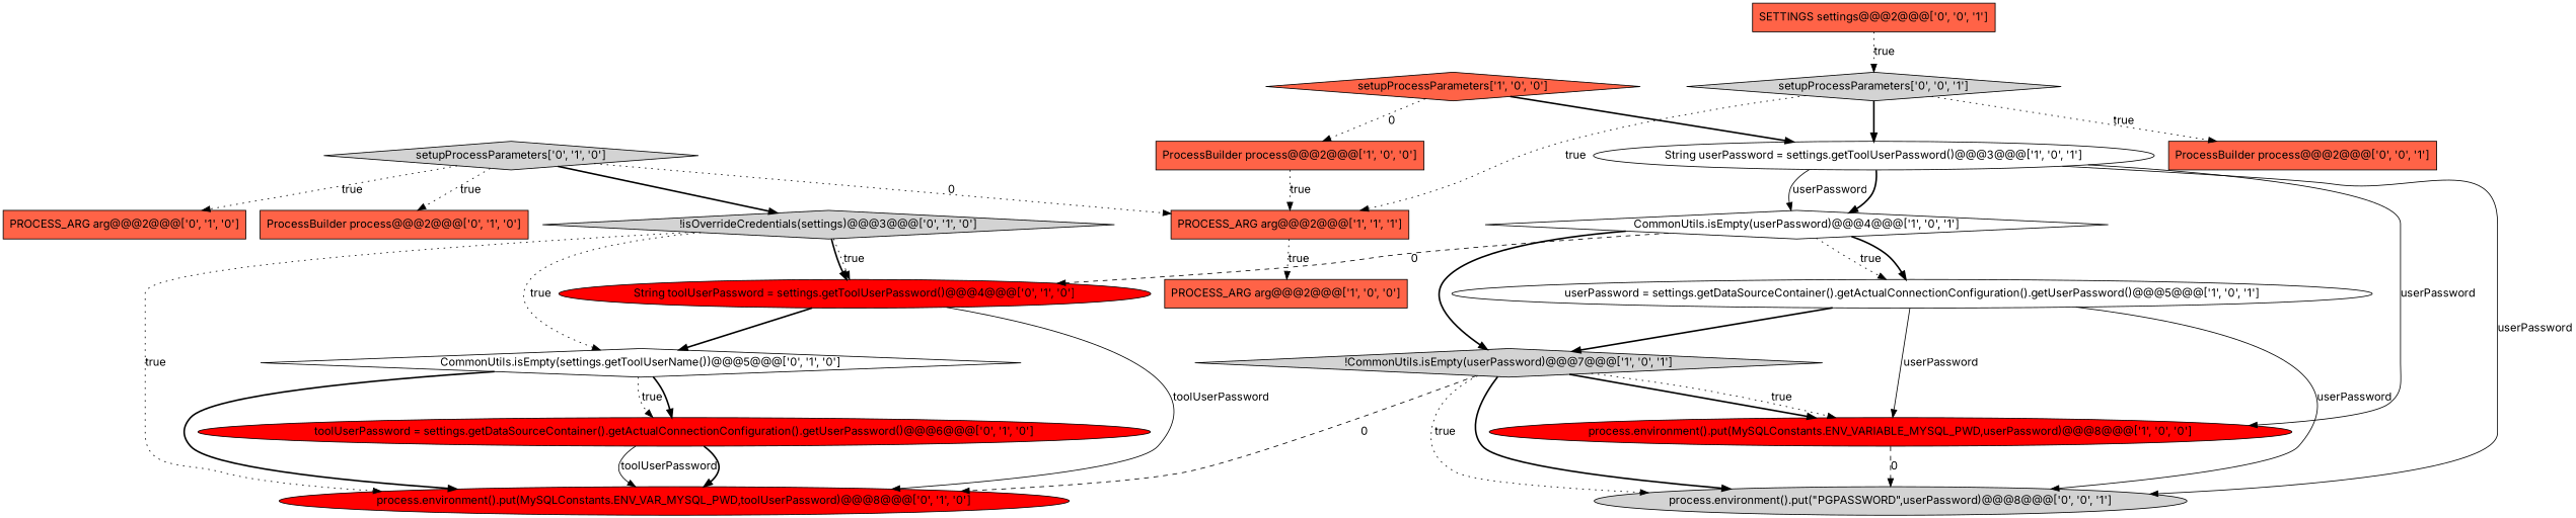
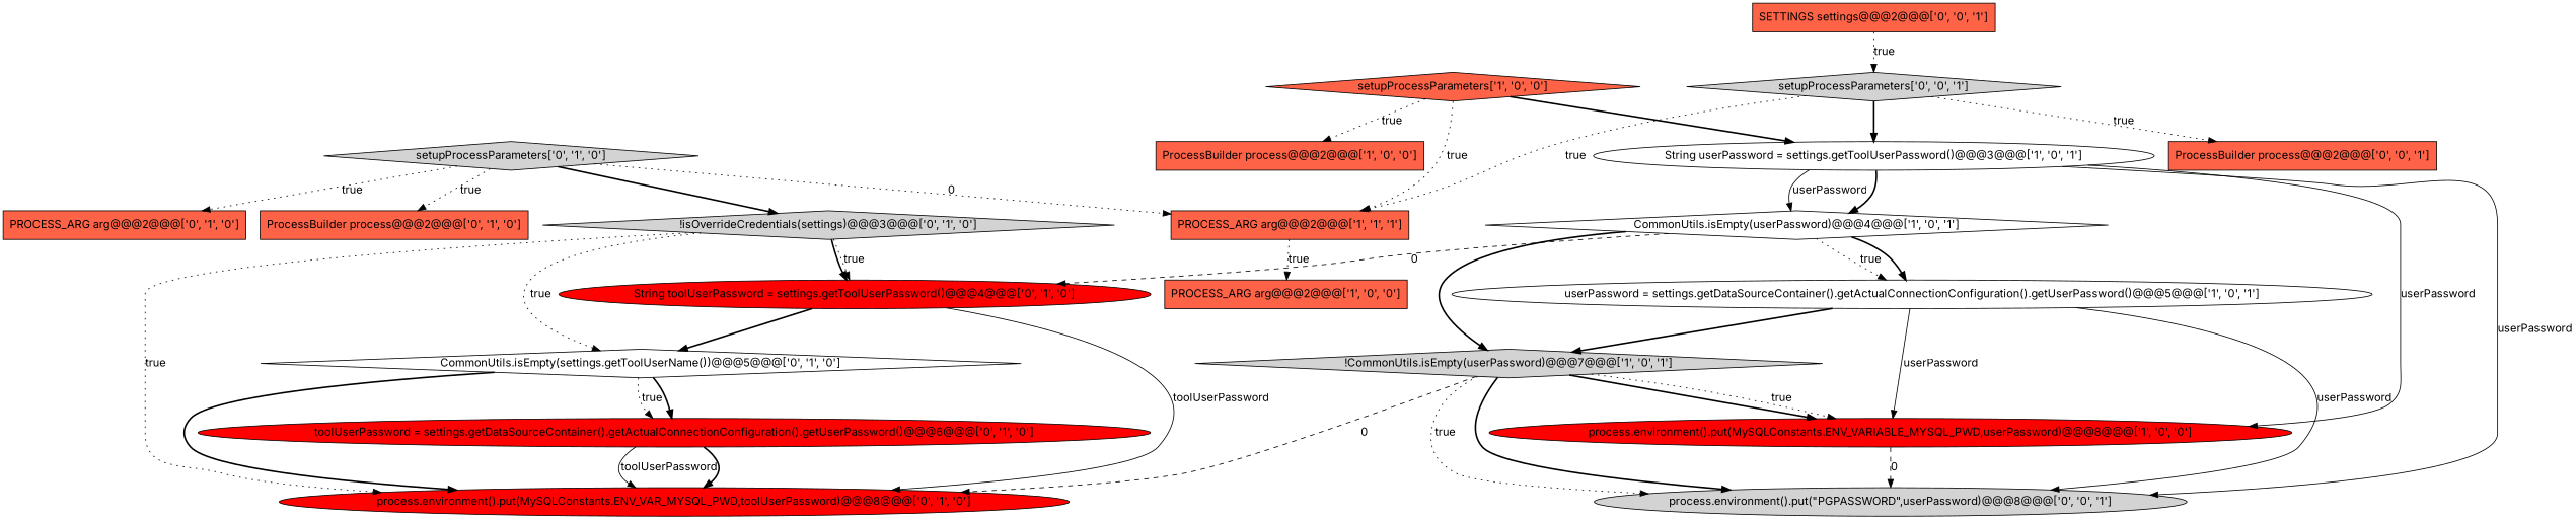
  digraph {
    fontname=Inter
    node [fillcolor=tomato fontname=Inter shape=ellipse style=filled]
    edge [fontname=Inter style=dotted]
    n1 [fillcolor=white label="String userPassword = settings.getToolUserPassword()@@@3@@@['1', '0', '1']"]
    n2 [fillcolor=red label="process.environment().put(MySQLConstants.ENV_VARIABLE_MYSQL_PWD,userPassword)@@@8@@@['1', '0', '0']"]
    n3 [fillcolor=lightgray label="process.environment().put(\"PGPASSWORD\",userPassword)@@@8@@@['0', '0', '1']"]
    n4 [fillcolor=white label="CommonUtils.isEmpty(userPassword)@@@4@@@['1', '0', '1']" shape=diamond]
    n5 [fillcolor=lightgray label="!CommonUtils.isEmpty(userPassword)@@@7@@@['1', '0', '1']" shape=diamond]
    n6 [fillcolor=white label="userPassword = settings.getDataSourceContainer().getActualConnectionConfiguration().getUserPassword()@@@5@@@['1', '0', '1']"]
    n7 [fillcolor=red label="String toolUserPassword = settings.getToolUserPassword()@@@4@@@['0', '1', '0']"]
    n8 [fillcolor=red label="process.environment().put(MySQLConstants.ENV_VAR_MYSQL_PWD,toolUserPassword)@@@8@@@['0', '1', '0']"]
    n9 [fillcolor=lightgray label="setupProcessParameters['0', '1', '0']" shape=diamond]
    n10 [label="PROCESS_ARG arg@@@2@@@['1', '1', '1']" shape=box]
    n11 [label="PROCESS_ARG arg@@@2@@@['0', '1', '0']" shape=box]
    n12 [fillcolor=lightgray label="!isOverrideCredentials(settings)@@@3@@@['0', '1', '0']" shape=diamond]
    n13 [label="ProcessBuilder process@@@2@@@['0', '1', '0']" shape=box]
    n14 [label="PROCESS_ARG arg@@@2@@@['1', '0', '0']" shape=box]
    n15 [fillcolor=white label="CommonUtils.isEmpty(settings.getToolUserName())@@@5@@@['0', '1', '0']" shape=diamond]
    n16 [label="setupProcessParameters['1', '0', '0']" shape=diamond]
    n17 [label="ProcessBuilder process@@@2@@@['1', '0', '0']" shape=box]
    n18 [fillcolor=red label="toolUserPassword = settings.getDataSourceContainer().getActualConnectionConfiguration().getUserPassword()@@@6@@@['0', '1', '0']"]
    n19 [label="SETTINGS settings@@@2@@@['0', '0', '1']" shape=box]
    n20 [fillcolor=lightgray label="setupProcessParameters['0', '0', '1']" shape=diamond]
    n21 [label="ProcessBuilder process@@@2@@@['0', '0', '1']" shape=box]
    n1 -> n2 [label=userPassword style=solid]
    n1 -> n3 [label=userPassword style=solid]
    n1 -> n4 [style=bold]
    n1 -> n4 [label=userPassword style=solid]
    n2 -> n3 [label=0 style=dashed]
    n4 -> n5 [style=bold]
    n4 -> n6 [style=bold]
    n4 -> n6 [label=true]
    n4 -> n7 [label=0 style=dashed]
    n5 -> n2 [style=bold]
    n5 -> n2 [label=true]
    n5 -> n3 [label=true]
    n5 -> n3 [style=bold]
    n5 -> n8 [label=0 style=dashed]
    n6 -> n2 [label=userPassword style=solid]
    n6 -> n3 [label=userPassword style=solid]
    n6 -> n5 [style=bold]
    n7 -> n8 [label=toolUserPassword style=solid]
    n7 -> n15 [style=bold]
    n9 -> n10 [label=0]
    n9 -> n11 [label=true]
    n9 -> n12 [style=bold]
    n9 -> n13 [label=true]
    n10 -> n14 [label=true]
    n12 -> n7 [style=bold]
    n12 -> n7 [label=true]
    n12 -> n8 [label=true]
    n12 -> n15 [label=true]
    n15 -> n8 [style=bold]
    n15 -> n18 [label=true]
    n15 -> n18 [style=bold]
    n16 -> n1 [style=bold]
-   n17 -> n10 [label=true]
-   n16 -> n17 [label=0]
+   n16 -> n10 [label=true]
+   n16 -> n17 [label=true]
    n18 -> n8 [label=toolUserPassword style=solid]
    n18 -> n8 [style=bold]
    n19 -> n20 [label=true]
    n20 -> n1 [style=bold]
    n20 -> n10 [label=true]
    n20 -> n21 [label=true]
  }
